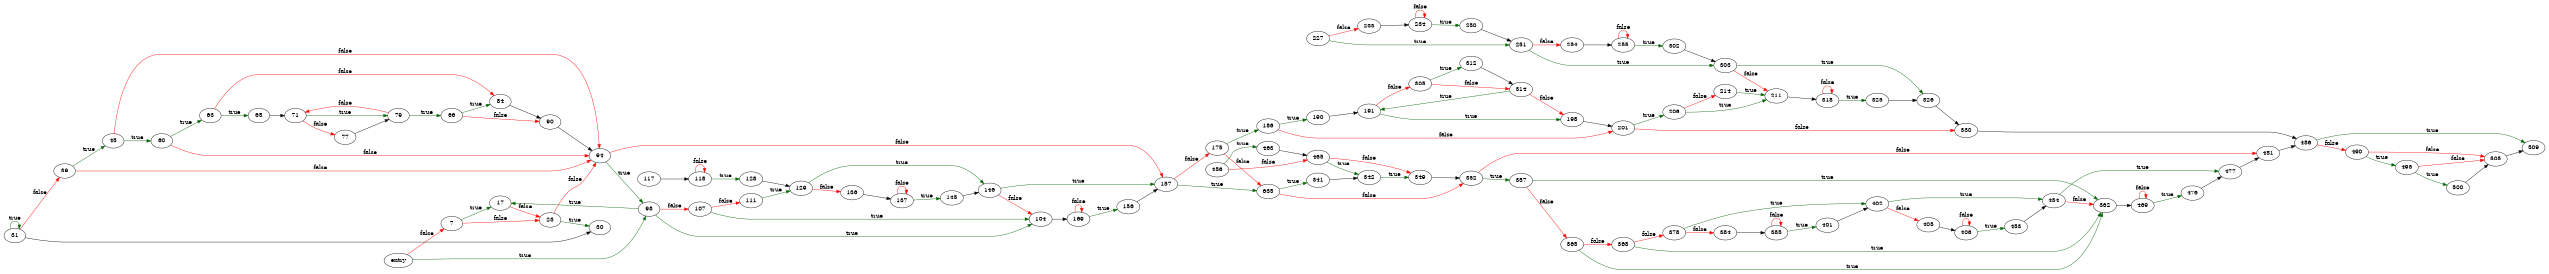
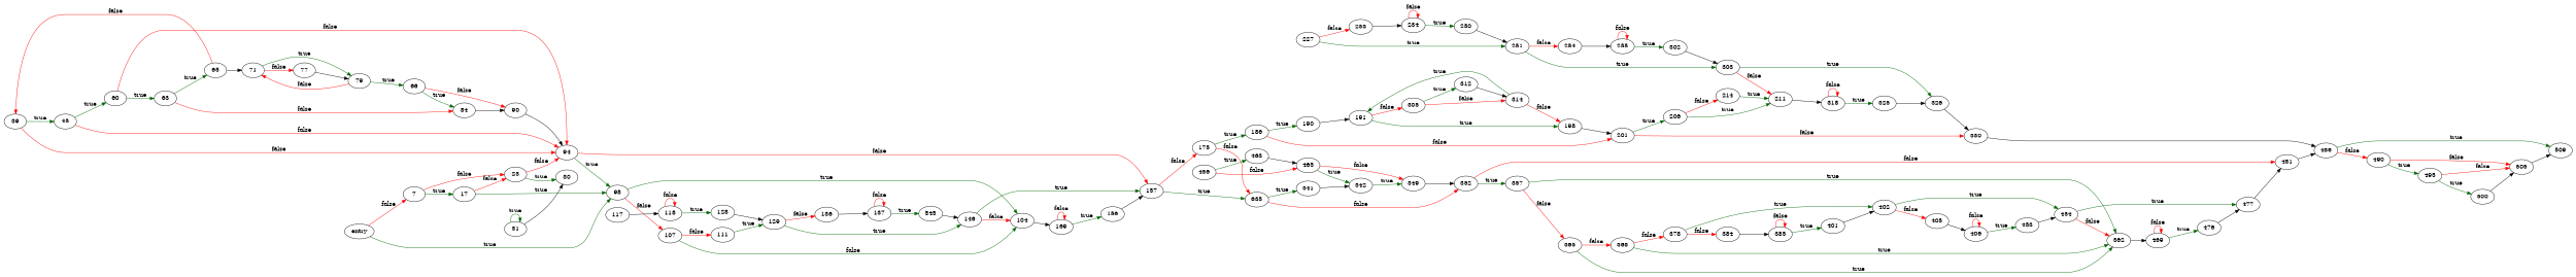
  digraph {
    rankdir=LR
    edge [color=darkgreen]
    n1 [label=entry]
    7
    98
    17
    23
    104
    107
    30
    94
    157
    31
    39
    45
    60
    63
    65
    84
    71
    90
    77
    79
    66
    175
    n24 [label=635]
    169
    111
    156
    129
    117
    118
    136
    146
    128
    137
-   145
+   145 [label=545]
    186
    341
    352
    190
    201
    191
    206
    330
    198
    305
    312
    314
    211
    214
    486
    318
    325
    227
    233
    251
    234
    254
    303
    250
    255
    326
    302
    490
    509
    342
    357
    481
    349
    456
    463
    465
    362
    365
    469
    368
    476
    378
    384
    402
    385
    405
    454
    401
    406
    477
    453
    495
    505
    500
    n1 -> 7 [color=red label=false]
    n1 -> 98 [label=true]
    7 -> 17 [label=true]
    7 -> 23 [color=red label=false]
    98 -> 104 [label=true]
    98 -> 107 [color=red label=false]
-   98 -> 17 [label=true]
+   17 -> 98 [label=true]
    17 -> 23 [color=red label=false]
    23 -> 30 [label=true]
    23 -> 94 [color=red label=false]
    104 -> 169 [color=""]
-   107 -> 104 [label=true]
+   107 -> 104 [label=false]
    107 -> 111 [color=red label=false]
    94 -> 98 [label=true]
    94 -> 157 [color=red label=false]
    157 -> 175 [color=red label=false]
    157 -> n24 [label=true]
    31 -> 30 [color=""]
    31 -> 31 [label=true]
-   31 -> 39 [color=red label=false]
+   65 -> 39 [color=red label=false]
    39 -> 94 [color=red label=false]
    39 -> 45 [label=true]
    45 -> 94 [color=red label=false]
    45 -> 60 [label=true]
    60 -> 94 [color=red label=false]
    60 -> 63 [label=true]
    63 -> 65 [label=true]
    63 -> 84 [color=red label=false]
    65 -> 71 [color=""]
    84 -> 90 [color=""]
    71 -> 77 [color=red label=false]
    71 -> 79 [label=true]
    90 -> 94 [color=""]
    77 -> 79 [color=""]
    79 -> 71 [color=red label=false]
    79 -> 66 [label=true]
    66 -> 84 [label=true]
    66 -> 90 [color=red label=false]
    175 -> n24 [color=red label=false]
    175 -> 186 [label=true]
    n24 -> 341 [label=true]
    n24 -> 352 [color=red label=false]
    169 -> 169 [color=red label=false]
    169 -> 156 [label=true]
    111 -> 129 [label=true]
    156 -> 157 [color=""]
    129 -> 136 [color=red label=false]
    129 -> 146 [label=true]
    117 -> 118 [color=""]
    118 -> 118 [color=red label=false]
    118 -> 128 [label=true]
    136 -> 137 [color=""]
    146 -> 104 [color=red label=false]
    146 -> 157 [label=true]
    128 -> 129 [color=""]
    137 -> 137 [color=red label=false]
    137 -> 145 [label=true]
    145 -> 146 [color=""]
    186 -> 190 [label=true]
    186 -> 201 [color=red label=false]
    341 -> 342 [color=""]
    352 -> 357 [label=true]
    352 -> 481 [color=red label=false]
    190 -> 191 [color=""]
    201 -> 206 [label=true]
    201 -> 330 [color=red label=false]
    191 -> 198 [label=true]
    191 -> 305 [color=red label=false]
    206 -> 211 [label=true]
    206 -> 214 [color=red label=false]
    330 -> 486 [color=""]
    198 -> 201 [color=""]
    305 -> 312 [label=true]
    305 -> 314 [color=red label=false]
    312 -> 314 [color=""]
    314 -> 191 [label=true]
    314 -> 198 [color=red label=false]
    211 -> 318 [color=""]
    214 -> 211 [label=true]
    486 -> 490 [color=red label=false]
    486 -> 509 [label=true]
    318 -> 318 [color=red label=false]
    318 -> 325 [label=true]
    325 -> 326 [color=""]
    227 -> 233 [color=red label=false]
    227 -> 251 [label=true]
    233 -> 234 [color=""]
    251 -> 254 [color=red label=false]
    251 -> 303 [label=true]
    234 -> 234 [color=red label=false]
    234 -> 250 [label=true]
    254 -> 255 [color=""]
    303 -> 211 [color=red label=false]
    303 -> 326 [label=true]
    250 -> 251 [color=""]
    255 -> 255 [color=red label=false]
    255 -> 302 [label=true]
    326 -> 330 [color=""]
    302 -> 303 [color=""]
    490 -> 495 [label=true]
    490 -> 505 [color=red label=false]
    342 -> 349 [label=true]
    357 -> 362 [label=true]
    357 -> 365 [color=red label=false]
    481 -> 486 [color=""]
    349 -> 352 [color=""]
    456 -> 463 [label=true]
    456 -> 465 [color=red label=false]
    463 -> 465 [color=""]
    465 -> 342 [label=true]
    465 -> 349 [color=red label=false]
    362 -> 469 [color=""]
    365 -> 362 [label=true]
    365 -> 368 [color=red label=false]
    469 -> 469 [color=red label=false]
    469 -> 476 [label=true]
    368 -> 362 [label=true]
    368 -> 378 [color=red label=false]
    476 -> 477 [color=""]
    378 -> 384 [color=red label=false]
    378 -> 402 [label=true]
    384 -> 385 [color=""]
    402 -> 405 [color=red label=false]
    402 -> 454 [label=true]
    385 -> 385 [color=red label=false]
    385 -> 401 [label=true]
    405 -> 406 [color=""]
    454 -> 362 [color=red label=false]
    454 -> 477 [label=true]
    401 -> 402 [color=""]
    406 -> 406 [color=red label=false]
    406 -> 453 [label=true]
    477 -> 481 [color=""]
    453 -> 454 [color=""]
    495 -> 505 [color=red label=false]
    495 -> 500 [label=true]
    505 -> 509 [color=""]
    500 -> 505 [color=""]
  }
